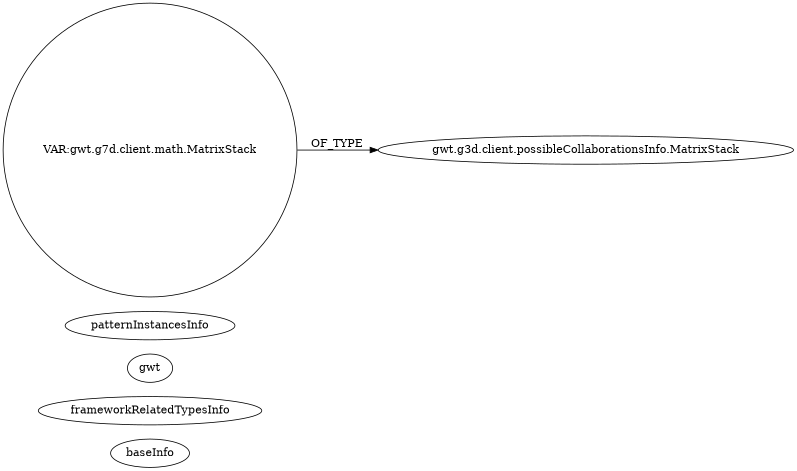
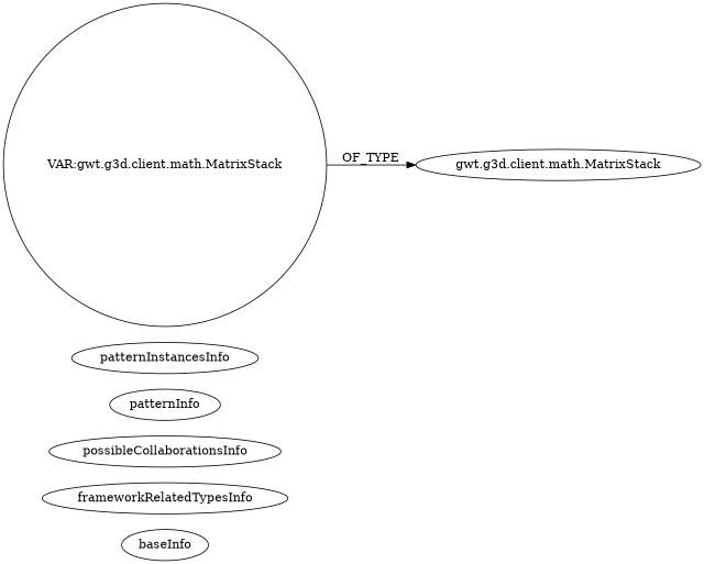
  digraph {
    rankdir=LR
    baseInfo [category=pattern graphId=2017 isAnonymous=false possibleRelation=false]
    frameworkRelatedTypesInfo
-   patternInfo [frequency=2.0 patternRootClient=null label=gwt]
+   possibleCollaborationsInfo
+   patternInfo [frequency=2.0 patternRootClient=null]
    patternInstancesInfo [0="pkamenarsky-ocean~/pkamenarsky-ocean/ocean-master/src/com/eleven/client/gl/GL_hl.java~GL_hl~4312" 1="pkamenarsky-ocean~/pkamenarsky-ocean/ocean-master/src/com/eleven/client/gl/GL_hl.java~void onModuleLoad()~4317"]
-   n6 [isFrameworkType=false label="gwt.g3d.client.possibleCollaborationsInfo.MatrixStack" vertexType=FRAMEWORK_CLASS_TYPE]
-   n7 [isFrameworkType=false label="VAR:gwt.g7d.client.math.MatrixStack" shape=circle vertexType=VARIABLE_EXPRESION]
+   n6 [isFrameworkType=false label="gwt.g3d.client.math.MatrixStack" vertexType=FRAMEWORK_CLASS_TYPE]
+   n7 [isFrameworkType=false label="VAR:gwt.g3d.client.math.MatrixStack" shape=circle vertexType=VARIABLE_EXPRESION]
    n7 -> n6 [label=OF_TYPE]
  }
